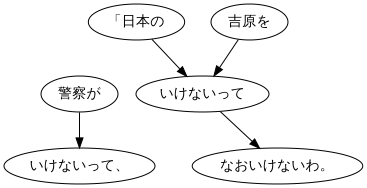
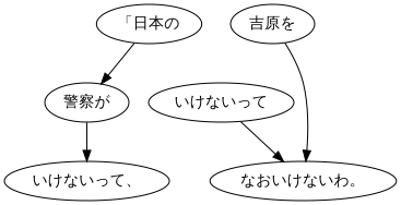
  digraph {
    fontname="PT Serif"
    node [fontname="PT Serif"]
    edge [fontname="PT Serif"]
    n1 [label="「日本の"]
    n2 [label="警察が"]
    n3 [label="いけないって、"]
    n4 [label="なおいけないわ。"]
    n5 [label="吉原を"]
    n6 [label="いけないって"]
-   n1 -> n6
+   n1 -> n2
    n2 -> n3
-   n5 -> n6
+   n5 -> n4
    n6 -> n4
  }
